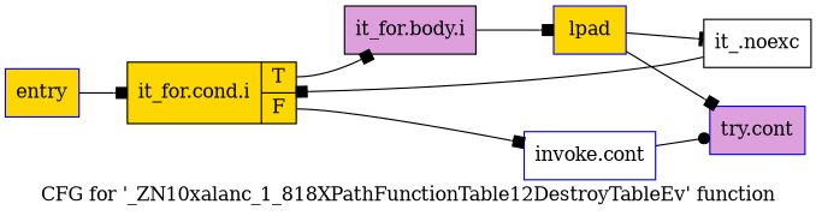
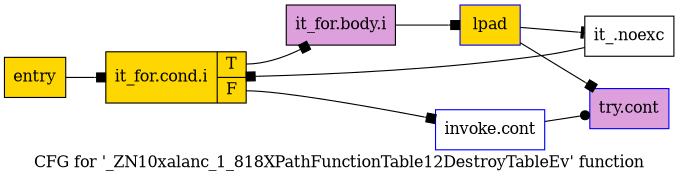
  digraph {
    label="CFG for '_ZN10xalanc_1_818XPathFunctionTable12DestroyTableEv' function"
    rankdir=LR
    node [color=black fillcolor=gold shape=record style=filled]
    edge [arrowhead=box]
-   n1 [color=blue label="{entry}"]
+   n1 [label="{entry}"]
    n2 [label="{it_for.cond.i|{<s0>T|<s1>F}}"]
    n3 [fillcolor=plum label="{it_for.body.i}"]
    n4 [color=blue fillcolor=white label="{invoke.cont}"]
    n5 [color=blue label="{lpad}"]
    n6 [color=blue fillcolor=plum label="{try.cont}"]
    n7 [fillcolor=white label="{it_.noexc}"]
    n1 -> n2
    n2 -> n3 [tailport=s0]
    n2 -> n4 [tailport=s1]
    n3 -> n5
    n4 -> n6 [arrowhead=dot]
    n5 -> n6
    n5 -> n7 [arrowhead=tee]
    n7 -> n2
  }
